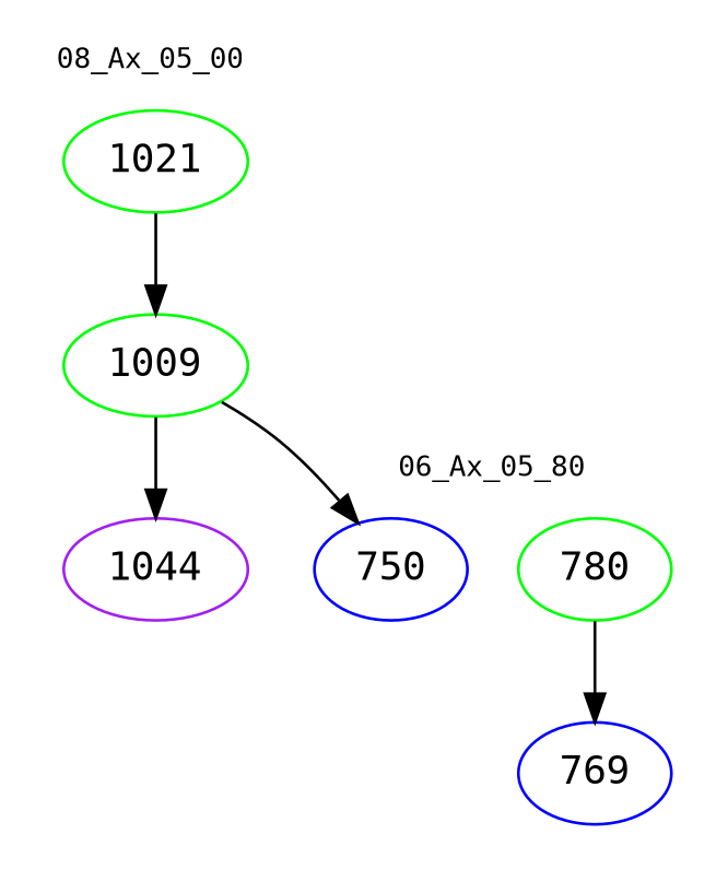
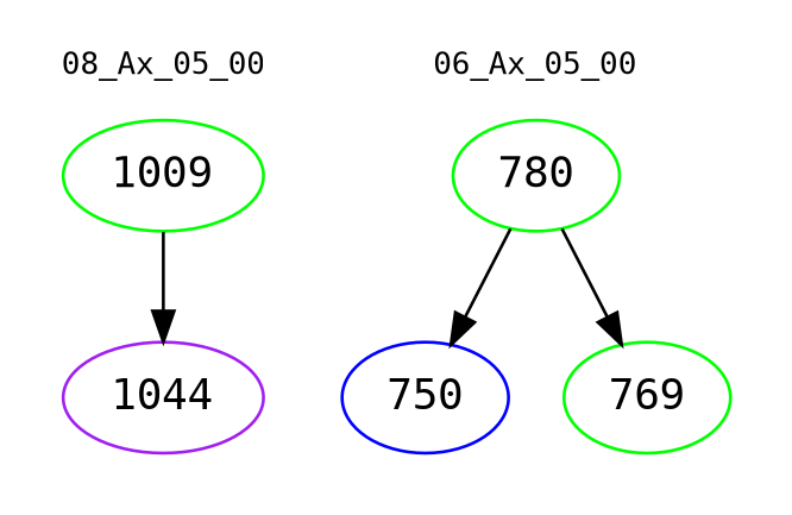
  digraph {
    fontname="DejaVu Sans Mono"
    node [color=green fontname="DejaVu Sans Mono"]
    edge [color=black fontname="DejaVu Sans Mono"]
-   n1 [label=1021]
    n2 [label=1009]
    n3 [color=purple label=1044]
    n4 [label=780]
    n5 [color=blue label=750]
-   n6 [color=blue label=769]
+   n6 [label=769]
    subgraph cluster_1 {
      color=white
      fontsize=10
      label="08_Ax_05_00"
-     n1
      n2
      n3
    }
    subgraph cluster_2 {
      color=white
      fontsize=10
-     label="06_Ax_05_80"
+     label="06_Ax_05_00"
      n4
      n5
      n6
    }
-   n1 -> n2
    n2 -> n3
-   n2 -> n5
+   n4 -> n5
    n4 -> n6
  }
